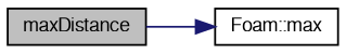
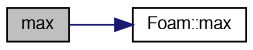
  digraph {
    rankdir=LR
    node [color=black fontname=FreeSans fontsize=10 shape=record]
-   n1 [fillcolor=grey75 fontcolor=black height=0.2 label=maxDistance style=filled width=0.4]
+   n1 [fillcolor=grey75 fontcolor=black height=0.2 label=max style=filled width=0.4]
    n2 [height=0.2 label="Foam::max" width=0.4]
    n1 -> n2 [color=midnightblue fontname=FreeSans fontsize=10 labelfontname=FreeSans labelfontsize=10 style=solid]
  }
